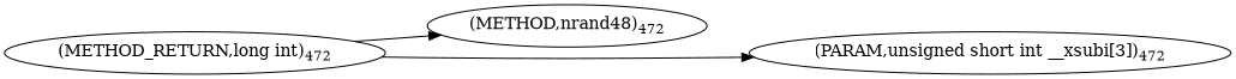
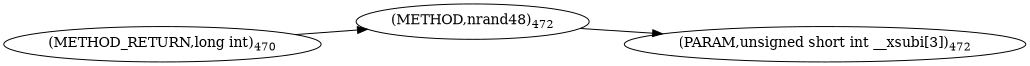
  digraph {
    rankdir=LR
    n1 [label=<(METHOD,nrand48)<SUB>472</SUB>>]
    n2 [label=<(PARAM,unsigned short int __xsubi[3])<SUB>472</SUB>>]
-   n3 [label=<(METHOD_RETURN,long int)<SUB>472</SUB>>]
-   n3 -> n2
+   n3 [label=<(METHOD_RETURN,long int)<SUB>470</SUB>>]
+   n1 -> n2
    n3 -> n1
  }
